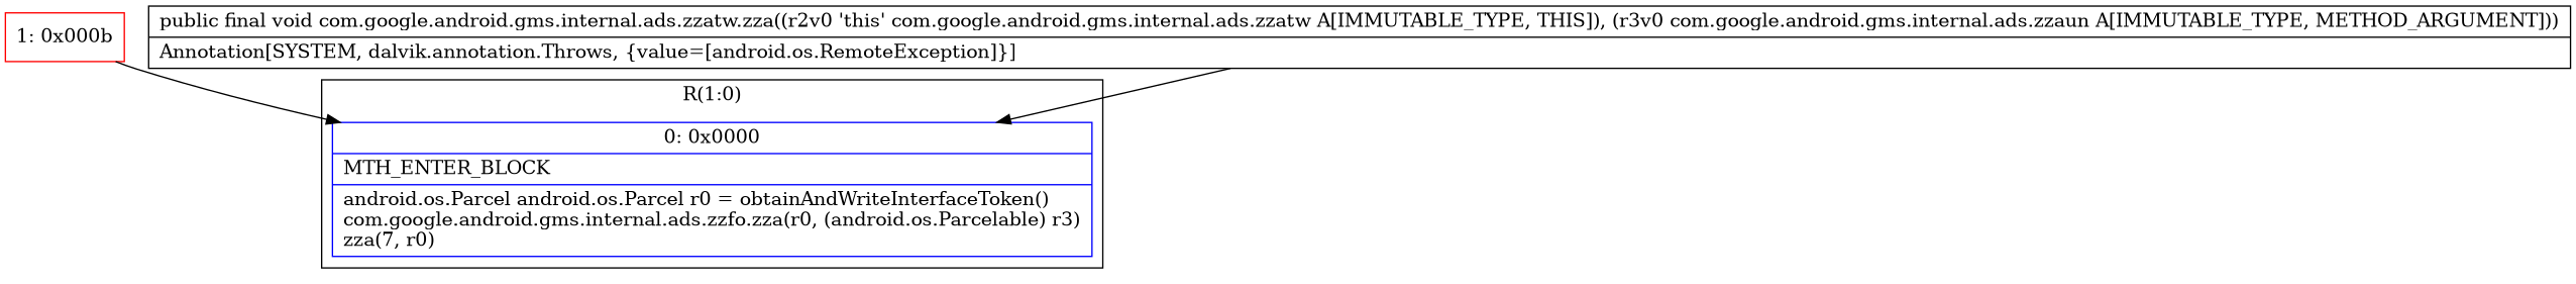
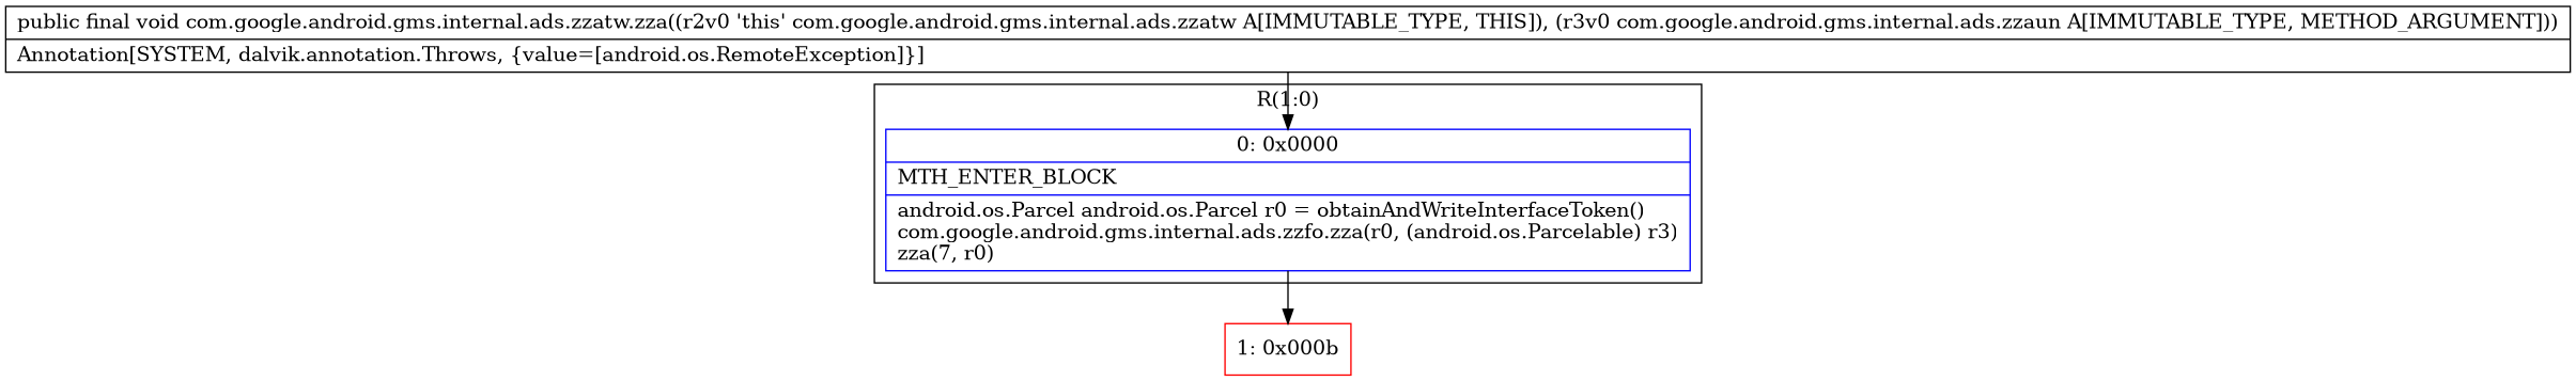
  digraph {
    node [shape=record]
    n1 [color=blue label="{0\:\ 0x0000|MTH_ENTER_BLOCK\l|android.os.Parcel android.os.Parcel r0 = obtainAndWriteInterfaceToken()\lcom.google.android.gms.internal.ads.zzfo.zza(r0, (android.os.Parcelable) r3)\lzza(7, r0)\l}"]
    n2 [color=red label="{1\:\ 0x000b}"]
    n3 [label="{public final void com.google.android.gms.internal.ads.zzatw.zza((r2v0 'this' com.google.android.gms.internal.ads.zzatw A[IMMUTABLE_TYPE, THIS]), (r3v0 com.google.android.gms.internal.ads.zzaun A[IMMUTABLE_TYPE, METHOD_ARGUMENT]))  | Annotation[SYSTEM, dalvik.annotation.Throws, \{value=[android.os.RemoteException]\}]\l}"]
    subgraph cluster_1 {
      label="R(1:0)"
      n1
    }
-   n2 -> n1
+   n1 -> n2
    n3 -> n1
  }
